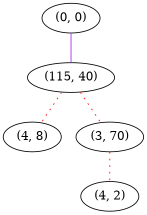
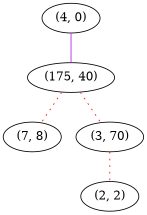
  graph {
    edge [color=red style=dotted weight=1]
-   "(115, 40)"
-   "(7, 8)" [label="(4, 8)"]
+   "(115, 40)" [label="(175, 40)"]
+   "(7, 8)"
    "(3, 70)"
-   "(2, 2)" [label="(4, 2)"]
-   "(0, 0)"
+   "(2, 2)"
+   "(0, 0)" [label="(4, 0)"]
    "(115, 40)" -- "(7, 8)"
    "(115, 40)" -- "(3, 70)"
    "(3, 70)" -- "(2, 2)"
    "(0, 0)" -- "(115, 40)" [color=purple style=solid weight=4]
  }
